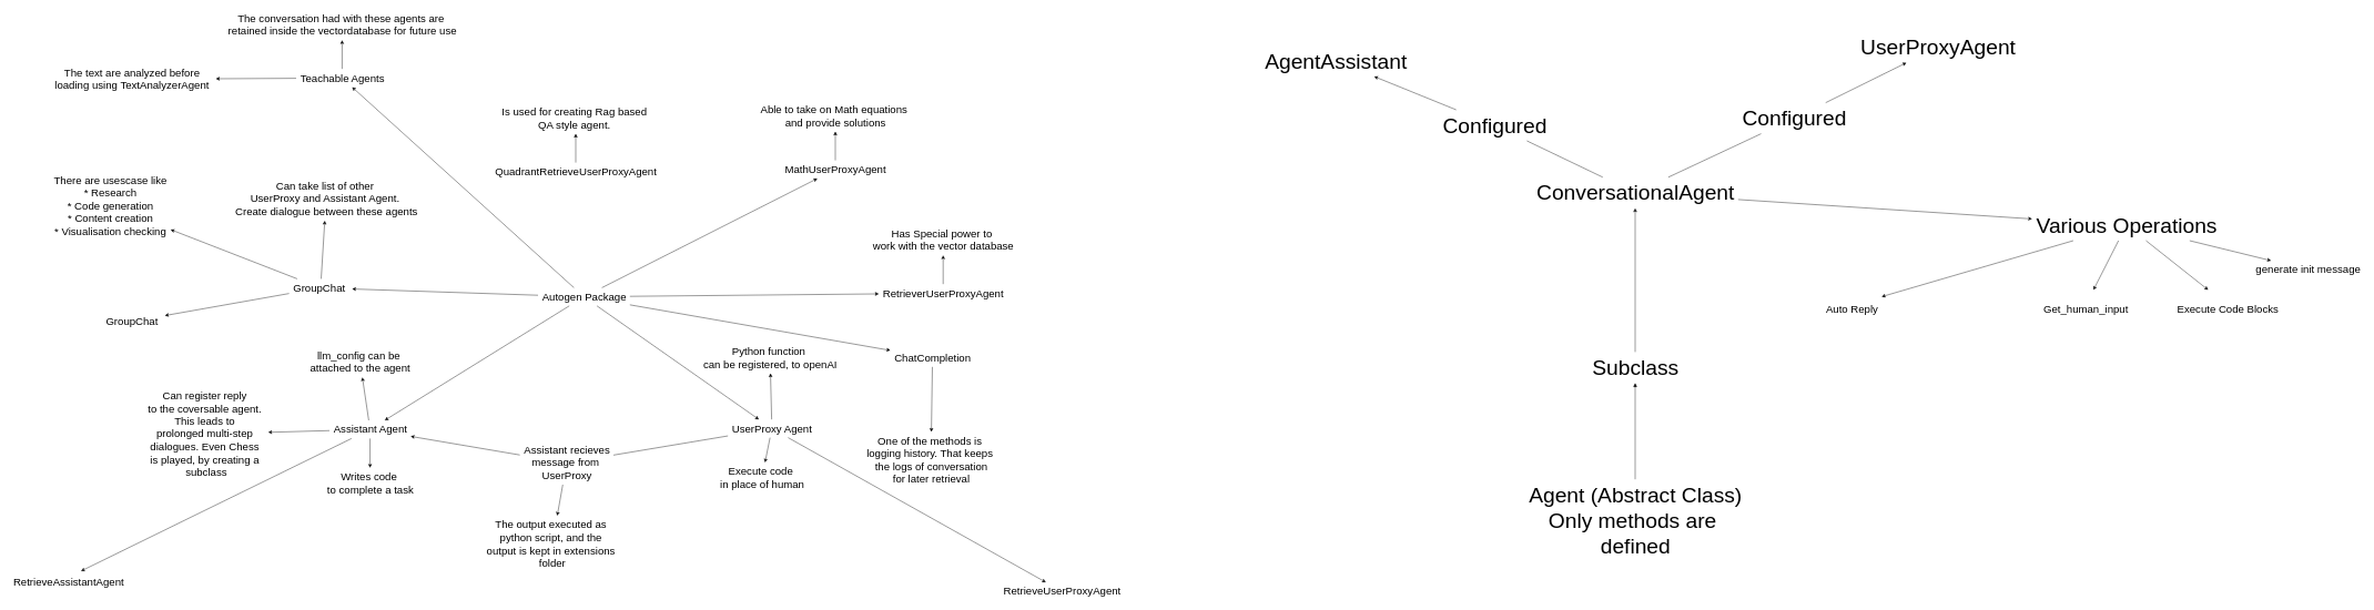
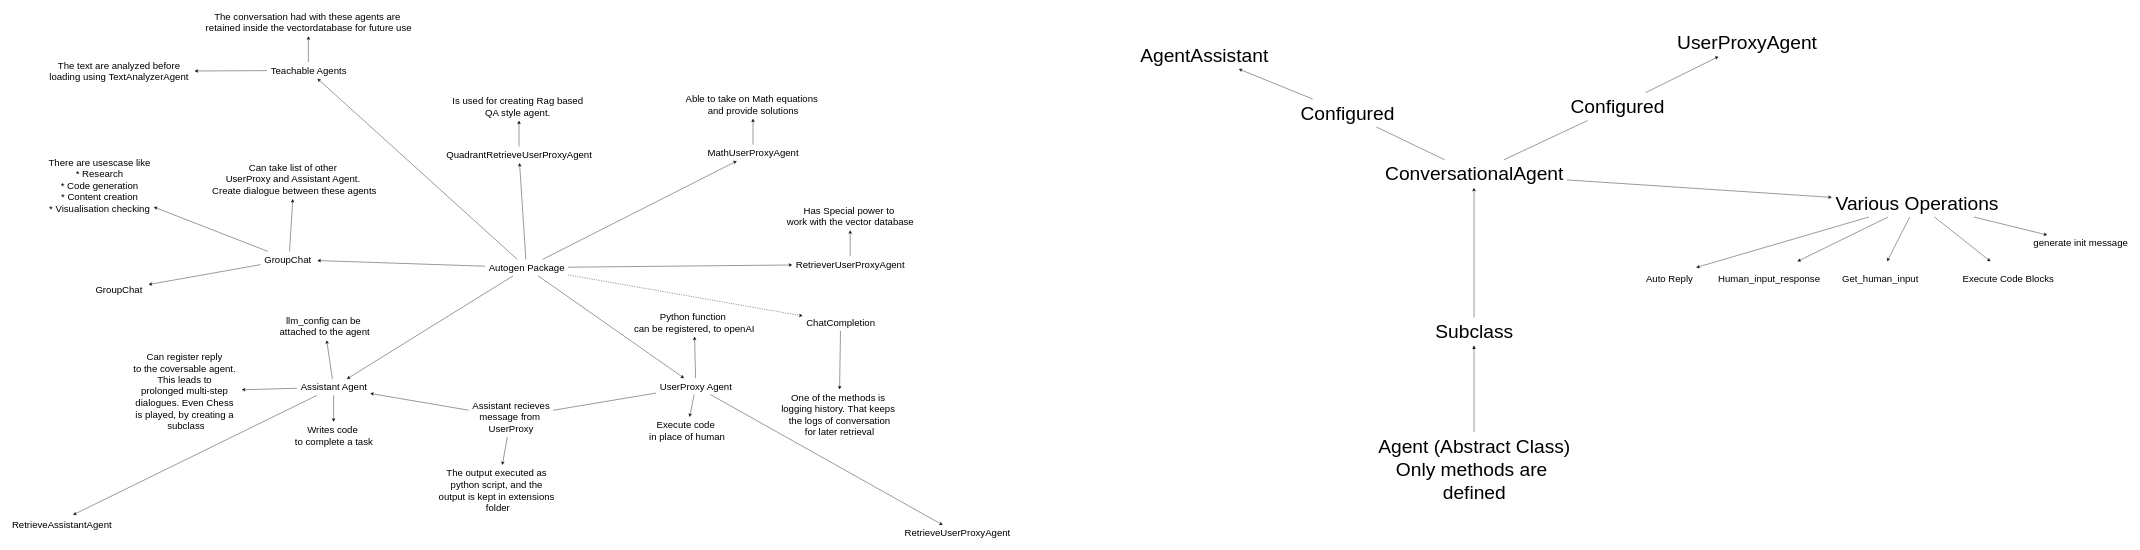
  <mxCell id="0" />
  <mxCell id="1" parent="0" />
  <mxCell id="2" value="" style="edgeStyle=none;html=1;fontSize=24;" parent="1" source="10" target="16" edge="1"><mxGeometry relative="1" as="geometry" /></mxCell>
  <mxCell id="3" style="edgeStyle=none;html=1;fontSize=24;" parent="1" source="10" target="20" edge="1"><mxGeometry relative="1" as="geometry" /></mxCell>
  <mxCell id="4" value="" style="edgeStyle=none;html=1;fontSize=24;" parent="1" source="10" target="31" edge="1"><mxGeometry relative="1" as="geometry" /></mxCell>
  <mxCell id="5" value="" style="edgeStyle=none;html=1;fontSize=24;" parent="1" source="10" target="36" edge="1"><mxGeometry relative="1" as="geometry" /></mxCell>
- <mxCell id="6" value="" style="edgeStyle=none;html=1;fontSize=24;" parent="1" source="10" target="41" edge="1"><mxGeometry relative="1" as="geometry" /></mxCell>
+ <mxCell id="6" value="" style="edgeStyle=none;html=1;fontSize=24;dashed=1;" parent="1" source="10" target="41" edge="1"><mxGeometry relative="1" as="geometry" /></mxCell>
  <mxCell id="7" value="" style="edgeStyle=none;html=1;" parent="1" source="10" target="44" edge="1"><mxGeometry relative="1" as="geometry" /></mxCell>
+ <mxCell id="8" value="" style="edgeStyle=none;html=1;" parent="1" source="10" target="47" edge="1"><mxGeometry relative="1" as="geometry" /></mxCell>
  <mxCell id="9" value="" style="edgeStyle=none;html=1;" parent="1" source="10" target="53" edge="1"><mxGeometry relative="1" as="geometry" /></mxCell>
  <mxCell id="10" value="&lt;font style=&quot;font-size: 24px;&quot;&gt;Autogen Package&lt;/font&gt;" style="text;html=1;align=center;verticalAlign=middle;resizable=0;points=[];autosize=1;strokeColor=none;fillColor=none;" parent="1" vertex="1"><mxGeometry x="1212" y="648" width="207" height="41" as="geometry" /></mxCell>
  <mxCell id="11" value="" style="edgeStyle=none;html=1;fontSize=24;" parent="1" source="16" target="22" edge="1"><mxGeometry relative="1" as="geometry" /></mxCell>
  <mxCell id="12" value="" style="edgeStyle=none;html=1;fontSize=24;" parent="1" source="16" target="27" edge="1"><mxGeometry relative="1" as="geometry" /></mxCell>
  <mxCell id="13" value="" style="edgeStyle=none;html=1;fontSize=24;" parent="1" source="20" target="28" edge="1"><mxGeometry relative="1" as="geometry" /></mxCell>
  <mxCell id="14" style="edgeStyle=none;html=1;fontSize=24;" parent="1" source="16" target="29" edge="1"><mxGeometry relative="1" as="geometry" /></mxCell>
  <mxCell id="15" style="edgeStyle=none;html=1;entryX=0.607;entryY=-0.129;entryDx=0;entryDy=0;entryPerimeter=0;" parent="1" source="16" target="49" edge="1"><mxGeometry relative="1" as="geometry"><mxPoint x="425.286" y="1289.857" as="targetPoint" /></mxGeometry></mxCell>
  <mxCell id="16" value="Assistant Agent" style="text;html=1;align=center;verticalAlign=middle;resizable=0;points=[];autosize=1;strokeColor=none;fillColor=none;fontSize=24;" parent="1" vertex="1"><mxGeometry x="742" y="947" width="183" height="41" as="geometry" /></mxCell>
  <mxCell id="17" value="" style="edgeStyle=none;html=1;fontSize=24;" parent="1" source="20" target="21" edge="1"><mxGeometry relative="1" as="geometry" /></mxCell>
  <mxCell id="18" style="edgeStyle=none;html=1;fontSize=24;startArrow=none;" parent="1" source="25" target="16" edge="1"><mxGeometry relative="1" as="geometry" /></mxCell>
  <mxCell id="19" style="edgeStyle=none;html=1;" parent="1" source="20" target="50" edge="1"><mxGeometry relative="1" as="geometry"><mxPoint x="2025.286" y="1268.429" as="targetPoint" /></mxGeometry></mxCell>
  <mxCell id="20" value="UserProxy Agent&lt;br&gt;" style="text;html=1;align=center;verticalAlign=middle;resizable=0;points=[];autosize=1;strokeColor=none;fillColor=none;fontSize=24;" parent="1" vertex="1"><mxGeometry x="1640" y="945" width="198" height="41" as="geometry" /></mxCell>
  <mxCell id="21" value="Execute code&amp;nbsp;&lt;br&gt;in place of human" style="text;html=1;align=center;verticalAlign=middle;resizable=0;points=[];autosize=1;strokeColor=none;fillColor=none;fontSize=24;" parent="1" vertex="1"><mxGeometry x="1613" y="1042" width="207" height="70" as="geometry" /></mxCell>
  <mxCell id="22" value="Writes code&amp;nbsp;&lt;br&gt;to complete a task" style="text;html=1;align=center;verticalAlign=middle;resizable=0;points=[];autosize=1;strokeColor=none;fillColor=none;fontSize=24;" parent="1" vertex="1"><mxGeometry x="727" y="1054" width="213" height="70" as="geometry" /></mxCell>
  <mxCell id="23" value="" style="edgeStyle=none;html=1;fontSize=24;endArrow=none;" parent="1" source="20" target="25" edge="1"><mxGeometry relative="1" as="geometry"><mxPoint x="1554" y="772.514" as="sourcePoint" /><mxPoint x="1042" y="767.412" as="targetPoint" /></mxGeometry></mxCell>
  <mxCell id="24" value="" style="edgeStyle=none;html=1;fontSize=24;" parent="1" source="25" target="26" edge="1"><mxGeometry relative="1" as="geometry" /></mxCell>
  <mxCell id="25" value="Assistant recieves&lt;br&gt;message from&amp;nbsp;&lt;br&gt;UserProxy" style="text;html=1;align=center;verticalAlign=middle;resizable=0;points=[];autosize=1;strokeColor=none;fillColor=none;fontSize=24;" parent="1" vertex="1"><mxGeometry x="1171" y="994" width="211" height="98" as="geometry" /></mxCell>
  <mxCell id="26" value="The output executed as&amp;nbsp;&lt;br&gt;python script, and the&amp;nbsp;&lt;br&gt;output is kept in extensions&amp;nbsp;&lt;br&gt;folder" style="text;html=1;align=center;verticalAlign=middle;resizable=0;points=[];autosize=1;strokeColor=none;fillColor=none;fontSize=24;" parent="1" vertex="1"><mxGeometry x="1087" y="1162" width="314" height="127" as="geometry" /></mxCell>
  <mxCell id="27" value="Can register reply&amp;nbsp;&lt;br&gt;to the coversable agent.&amp;nbsp;&lt;br&gt;This leads to&amp;nbsp;&lt;br&gt;prolonged multi-step&amp;nbsp;&lt;br&gt;dialogues. Even Chess&amp;nbsp;&lt;br&gt;is played, by creating a&amp;nbsp;&lt;br&gt;subclass" style="text;html=1;align=center;verticalAlign=middle;resizable=0;points=[];autosize=1;strokeColor=none;fillColor=none;fontSize=24;" parent="1" vertex="1"><mxGeometry x="323" y="871" width="281" height="214" as="geometry" /></mxCell>
  <mxCell id="28" value="Python function&amp;nbsp;&lt;br&gt;can be registered, to openAI" style="text;html=1;align=center;verticalAlign=middle;resizable=0;points=[];autosize=1;strokeColor=none;fillColor=none;fontSize=24;" parent="1" vertex="1"><mxGeometry x="1575" y="771" width="320" height="70" as="geometry" /></mxCell>
  <mxCell id="29" value="llm_config can be&amp;nbsp;&lt;br&gt;attached to the agent" style="text;html=1;align=center;verticalAlign=middle;resizable=0;points=[];autosize=1;strokeColor=none;fillColor=none;fontSize=24;" parent="1" vertex="1"><mxGeometry x="689" y="780" width="244" height="70" as="geometry" /></mxCell>
  <mxCell id="30" value="" style="edgeStyle=none;html=1;fontSize=24;" parent="1" source="31" target="32" edge="1"><mxGeometry relative="1" as="geometry" /></mxCell>
  <mxCell id="31" value="&lt;font style=&quot;font-size: 24px;&quot;&gt;RetrieverUserProxyAgent&lt;br&gt;&lt;/font&gt;" style="text;html=1;align=center;verticalAlign=middle;resizable=0;points=[];autosize=1;strokeColor=none;fillColor=none;fontSize=24;" parent="1" vertex="1"><mxGeometry x="1980" y="640" width="290" height="41" as="geometry" /></mxCell>
  <mxCell id="32" value="&lt;font style=&quot;font-size: 24px;&quot;&gt;Has Special power to&amp;nbsp;&lt;br&gt;work with the vector database&lt;br&gt;&lt;/font&gt;" style="text;html=1;align=center;verticalAlign=middle;resizable=0;points=[];autosize=1;strokeColor=none;fillColor=none;fontSize=24;" parent="1" vertex="1"><mxGeometry x="1957" y="505" width="336" height="70" as="geometry" /></mxCell>
  <mxCell id="33" value="" style="edgeStyle=none;html=1;fontSize=24;" parent="1" source="36" target="37" edge="1"><mxGeometry relative="1" as="geometry" /></mxCell>
  <mxCell id="34" value="" style="edgeStyle=none;html=1;fontSize=24;" parent="1" source="36" target="38" edge="1"><mxGeometry relative="1" as="geometry" /></mxCell>
  <mxCell id="35" value="" style="edgeStyle=none;html=1;fontSize=24;" parent="1" source="36" target="39" edge="1"><mxGeometry relative="1" as="geometry" /></mxCell>
  <mxCell id="36" value="&lt;font style=&quot;font-size: 24px;&quot;&gt;GroupChat&amp;nbsp;&lt;/font&gt;" style="text;html=1;align=center;verticalAlign=middle;resizable=0;points=[];autosize=1;strokeColor=none;fillColor=none;fontSize=24;" parent="1" vertex="1"><mxGeometry x="651" y="628" width="142" height="41" as="geometry" /></mxCell>
  <mxCell id="37" value="&lt;font style=&quot;font-size: 24px;&quot;&gt;Can take list of other&amp;nbsp;&lt;br&gt;UserProxy and Assistant Agent.&amp;nbsp;&lt;br&gt;Create dialogue between these agents&lt;br&gt;&lt;/font&gt;" style="text;html=1;align=center;verticalAlign=middle;resizable=0;points=[];autosize=1;strokeColor=none;fillColor=none;fontSize=24;" parent="1" vertex="1"><mxGeometry x="520" y="399" width="429" height="98" as="geometry" /></mxCell>
  <mxCell id="38" value="&lt;font style=&quot;font-size: 24px;&quot;&gt;There are usescase like&lt;br&gt;* Research&lt;br&gt;* Code generation&lt;br&gt;* Content creation&lt;br&gt;* Visualisation checking&lt;br&gt;&lt;/font&gt;" style="text;html=1;align=center;verticalAlign=middle;resizable=0;points=[];autosize=1;strokeColor=none;fillColor=none;fontSize=24;" parent="1" vertex="1"><mxGeometry x="111" y="386" width="273" height="156" as="geometry" /></mxCell>
  <mxCell id="39" value="&lt;font style=&quot;font-size: 24px;&quot;&gt;GroupChat&amp;nbsp;&lt;/font&gt;" style="text;html=1;align=center;verticalAlign=middle;resizable=0;points=[];autosize=1;strokeColor=none;fillColor=none;fontSize=24;" parent="1" vertex="1"><mxGeometry x="229" y="703" width="142" height="41" as="geometry" /></mxCell>
  <mxCell id="40" value="" style="edgeStyle=none;html=1;fontSize=24;" parent="1" source="41" target="42" edge="1"><mxGeometry relative="1" as="geometry" /></mxCell>
  <mxCell id="41" value="&lt;font style=&quot;font-size: 24px;&quot;&gt;ChatCompletion&lt;/font&gt;" style="text;html=1;align=center;verticalAlign=middle;resizable=0;points=[];autosize=1;strokeColor=none;fillColor=none;fontSize=24;" parent="1" vertex="1"><mxGeometry x="2006" y="785.5" width="190" height="41" as="geometry" /></mxCell>
  <mxCell id="42" value="One of the methods is&amp;nbsp;&lt;br&gt;logging history. That keeps&amp;nbsp;&lt;br&gt;the logs of conversation&lt;br&gt;for later retrieval" style="text;html=1;align=center;verticalAlign=middle;resizable=0;points=[];autosize=1;strokeColor=none;fillColor=none;fontSize=24;" parent="1" vertex="1"><mxGeometry x="1943" y="973" width="309" height="127" as="geometry" /></mxCell>
  <mxCell id="43" value="" style="edgeStyle=none;html=1;" parent="1" source="44" target="45" edge="1"><mxGeometry relative="1" as="geometry" /></mxCell>
  <mxCell id="44" value="&lt;font style=&quot;font-size: 24px;&quot;&gt;MathUserProxyAgent&lt;/font&gt;" style="text;html=1;align=center;verticalAlign=middle;resizable=0;points=[];autosize=1;strokeColor=none;fillColor=none;" parent="1" vertex="1"><mxGeometry x="1759" y="361" width="246" height="41" as="geometry" /></mxCell>
  <mxCell id="45" value="&lt;font style=&quot;font-size: 24px;&quot;&gt;Able to take on Math equations&amp;nbsp;&lt;br&gt;and provide solutions&lt;br&gt;&lt;/font&gt;" style="text;html=1;align=center;verticalAlign=middle;resizable=0;points=[];autosize=1;strokeColor=none;fillColor=none;" parent="1" vertex="1"><mxGeometry x="1704" y="226" width="356" height="70" as="geometry" /></mxCell>
  <mxCell id="46" value="" style="edgeStyle=none;html=1;" parent="1" source="47" target="48" edge="1"><mxGeometry relative="1" as="geometry" /></mxCell>
  <mxCell id="47" value="&lt;font style=&quot;font-size: 24px;&quot;&gt;QuadrantRetrieveUserProxyAgent&lt;/font&gt;" style="text;html=1;align=center;verticalAlign=middle;resizable=0;points=[];autosize=1;strokeColor=none;fillColor=none;" parent="1" vertex="1"><mxGeometry x="1106" y="366" width="382" height="41" as="geometry" /></mxCell>
  <mxCell id="48" value="&lt;span style=&quot;font-size: 24px;&quot;&gt;Is used for creating Rag based&amp;nbsp;&lt;br&gt;QA style agent.&amp;nbsp;&lt;br&gt;&lt;/span&gt;" style="text;html=1;align=center;verticalAlign=middle;resizable=0;points=[];autosize=1;strokeColor=none;fillColor=none;" parent="1" vertex="1"><mxGeometry x="1121" y="231" width="352" height="70" as="geometry" /></mxCell>
  <mxCell id="49" value="RetrieveAssistantAgent" style="text;html=1;align=center;verticalAlign=middle;resizable=0;points=[];autosize=1;strokeColor=none;fillColor=none;fontSize=24;" parent="1" vertex="1"><mxGeometry x="20" y="1292" width="267" height="41" as="geometry" /></mxCell>
  <mxCell id="50" value="RetrieveUserProxyAgent" style="text;html=1;align=center;verticalAlign=middle;resizable=0;points=[];autosize=1;strokeColor=none;fillColor=none;fontSize=24;" parent="1" vertex="1"><mxGeometry x="2252" y="1312" width="282" height="41" as="geometry" /></mxCell>
  <mxCell id="51" value="" style="edgeStyle=none;html=1;" parent="1" source="53" target="54" edge="1"><mxGeometry relative="1" as="geometry" /></mxCell>
  <mxCell id="52" value="" style="edgeStyle=none;html=1;" parent="1" source="53" target="55" edge="1"><mxGeometry relative="1" as="geometry" /></mxCell>
  <mxCell id="53" value="&lt;font style=&quot;font-size: 24px;&quot;&gt;Teachable Agents&lt;/font&gt;" style="text;html=1;align=center;verticalAlign=middle;resizable=0;points=[];autosize=1;strokeColor=none;fillColor=none;" parent="1" vertex="1"><mxGeometry x="667" y="155" width="207" height="41" as="geometry" /></mxCell>
  <mxCell id="54" value="&lt;font style=&quot;font-size: 24px;&quot;&gt;The conversation had with these agents are&amp;nbsp;&lt;br&gt;retained inside the vectordatabase for future use&lt;br&gt;&lt;/font&gt;" style="text;html=1;align=center;verticalAlign=middle;resizable=0;points=[];autosize=1;strokeColor=none;fillColor=none;" parent="1" vertex="1"><mxGeometry x="504" y="20" width="533" height="70" as="geometry" /></mxCell>
  <mxCell id="55" value="&lt;font style=&quot;font-size: 24px;&quot;&gt;The text are analyzed before&amp;nbsp;&lt;br&gt;loading using TextAnalyzerAgent&amp;nbsp;&lt;/font&gt;" style="text;html=1;align=center;verticalAlign=middle;resizable=0;points=[];autosize=1;strokeColor=none;fillColor=none;" parent="1" vertex="1"><mxGeometry x="114" y="143" width="372" height="70" as="geometry" /></mxCell>
  <mxCell id="56" value="" style="edgeStyle=none;html=1;fontSize=48;startArrow=none;" edge="1" parent="1" source="63" target="61"><mxGeometry relative="1" as="geometry" /></mxCell>
  <mxCell id="57" value="&lt;font style=&quot;font-size: 48px;&quot;&gt;Agent (Abstract Class)&lt;br&gt;Only methods are&amp;nbsp;&lt;br&gt;defined&lt;br&gt;&lt;/font&gt;" style="text;html=1;align=center;verticalAlign=middle;resizable=0;points=[];autosize=1;strokeColor=none;fillColor=none;" vertex="1" parent="1"><mxGeometry x="3435.5" y="1080" width="498" height="185" as="geometry" /></mxCell>
  <mxCell id="58" value="" style="edgeStyle=none;html=1;fontSize=48;startArrow=none;" edge="1" parent="1" source="69" target="64"><mxGeometry relative="1" as="geometry" /></mxCell>
  <mxCell id="59" value="" style="edgeStyle=none;html=1;fontSize=48;startArrow=none;" edge="1" parent="1" source="67" target="65"><mxGeometry relative="1" as="geometry" /></mxCell>
  <mxCell id="60" value="" style="edgeStyle=none;html=1;fontSize=48;" edge="1" parent="1" source="61" target="75"><mxGeometry relative="1" as="geometry" /></mxCell>
  <mxCell id="61" value="&lt;font style=&quot;font-size: 48px;&quot;&gt;ConversationalAgent&lt;/font&gt;" style="text;html=1;align=center;verticalAlign=middle;resizable=0;points=[];autosize=1;strokeColor=none;fillColor=none;fontSize=48;" vertex="1" parent="1"><mxGeometry x="3452.5" y="399" width="464" height="70" as="geometry" /></mxCell>
  <mxCell id="62" value="" style="edgeStyle=none;html=1;fontSize=48;endArrow=block;" edge="1" parent="1" source="57" target="63"><mxGeometry relative="1" as="geometry"><mxPoint x="3685.661" y="742" as="sourcePoint" /><mxPoint x="3680.507" y="386" as="targetPoint" /></mxGeometry></mxCell>
  <mxCell id="63" value="Subclass" style="text;html=1;align=center;verticalAlign=middle;resizable=0;points=[];autosize=1;strokeColor=none;fillColor=none;fontSize=48;" vertex="1" parent="1"><mxGeometry x="3578" y="793" width="213" height="70" as="geometry" /></mxCell>
  <mxCell id="64" value="&lt;font style=&quot;font-size: 48px;&quot;&gt;AgentAssistant&lt;/font&gt;" style="text;html=1;align=center;verticalAlign=middle;resizable=0;points=[];autosize=1;strokeColor=none;fillColor=none;fontSize=48;" vertex="1" parent="1"><mxGeometry x="2841" y="102" width="338" height="70" as="geometry" /></mxCell>
  <mxCell id="65" value="&lt;font style=&quot;font-size: 48px;&quot;&gt;UserProxyAgent&lt;/font&gt;" style="text;html=1;align=center;verticalAlign=middle;resizable=0;points=[];autosize=1;strokeColor=none;fillColor=none;fontSize=48;" vertex="1" parent="1"><mxGeometry x="4183" y="71" width="367" height="70" as="geometry" /></mxCell>
  <mxCell id="66" value="" style="edgeStyle=none;html=1;fontSize=48;endArrow=none;" edge="1" parent="1" source="61" target="67"><mxGeometry relative="1" as="geometry"><mxPoint x="3757.274" y="399" as="sourcePoint" /><mxPoint x="4293.726" y="141" as="targetPoint" /></mxGeometry></mxCell>
  <mxCell id="67" value="Configured" style="text;html=1;align=center;verticalAlign=middle;resizable=0;points=[];autosize=1;strokeColor=none;fillColor=none;fontSize=48;" vertex="1" parent="1"><mxGeometry x="3916.5" y="231" width="253" height="70" as="geometry" /></mxCell>
  <mxCell id="68" value="" style="edgeStyle=none;html=1;fontSize=48;endArrow=none;" edge="1" parent="1" source="61" target="69"><mxGeometry relative="1" as="geometry"><mxPoint x="3605.013" y="399" as="sourcePoint" /><mxPoint x="3089.487" y="172" as="targetPoint" /></mxGeometry></mxCell>
  <mxCell id="69" value="Configured" style="text;html=1;align=center;verticalAlign=middle;resizable=0;points=[];autosize=1;strokeColor=none;fillColor=none;fontSize=48;" vertex="1" parent="1"><mxGeometry x="3241" y="247" width="253" height="70" as="geometry" /></mxCell>
  <mxCell id="70" value="" style="edgeStyle=none;html=1;fontSize=48;" edge="1" parent="1" source="75" target="76"><mxGeometry relative="1" as="geometry" /></mxCell>
+ <mxCell id="71" style="edgeStyle=none;html=1;fontSize=24;" edge="1" parent="1" source="75" target="77"><mxGeometry relative="1" as="geometry" /></mxCell>
  <mxCell id="72" style="edgeStyle=none;html=1;fontSize=24;" edge="1" parent="1" source="75" target="78"><mxGeometry relative="1" as="geometry" /></mxCell>
  <mxCell id="73" style="edgeStyle=none;html=1;fontSize=24;" edge="1" parent="1" source="75" target="79"><mxGeometry relative="1" as="geometry" /></mxCell>
  <mxCell id="74" value="" style="edgeStyle=none;html=1;fontSize=24;" edge="1" parent="1" source="75" target="80"><mxGeometry relative="1" as="geometry" /></mxCell>
  <mxCell id="75" value="&lt;font style=&quot;font-size: 48px;&quot;&gt;Various Operations&lt;/font&gt;" style="text;html=1;align=center;verticalAlign=middle;resizable=0;points=[];autosize=1;strokeColor=none;fillColor=none;fontSize=48;" vertex="1" parent="1"><mxGeometry x="4579" y="472" width="425" height="70" as="geometry" /></mxCell>
  <mxCell id="76" value="&lt;font style=&quot;font-size: 24px;&quot;&gt;Auto Reply&lt;/font&gt;" style="text;html=1;align=center;verticalAlign=middle;resizable=0;points=[];autosize=1;strokeColor=none;fillColor=none;fontSize=48;" vertex="1" parent="1"><mxGeometry x="4105" y="653" width="135" height="70" as="geometry" /></mxCell>
+ <mxCell id="77" value="&lt;font style=&quot;font-size: 24px;&quot;&gt;Human_input_response&lt;/font&gt;" style="text;html=1;align=center;verticalAlign=middle;resizable=0;points=[];autosize=1;strokeColor=none;fillColor=none;fontSize=48;" vertex="1" parent="1"><mxGeometry x="4285" y="653" width="273" height="70" as="geometry" /></mxCell>
  <mxCell id="78" value="&lt;font style=&quot;font-size: 24px;&quot;&gt;Get_human_input&lt;/font&gt;" style="text;html=1;align=center;verticalAlign=middle;resizable=0;points=[];autosize=1;strokeColor=none;fillColor=none;fontSize=48;" vertex="1" parent="1"><mxGeometry x="4595" y="653" width="209" height="70" as="geometry" /></mxCell>
  <mxCell id="79" value="&lt;font style=&quot;font-size: 24px;&quot;&gt;Execute Code Blocks&lt;/font&gt;" style="text;html=1;align=center;verticalAlign=middle;resizable=0;points=[];autosize=1;strokeColor=none;fillColor=none;fontSize=48;" vertex="1" parent="1"><mxGeometry x="4897" y="653" width="246" height="70" as="geometry" /></mxCell>
  <mxCell id="80" value="&lt;font style=&quot;font-size: 24px;&quot;&gt;generate init message&lt;/font&gt;" style="text;html=1;align=center;verticalAlign=middle;resizable=0;points=[];autosize=1;strokeColor=none;fillColor=none;fontSize=24;" vertex="1" parent="1"><mxGeometry x="5074" y="587" width="254" height="41" as="geometry" /></mxCell>
